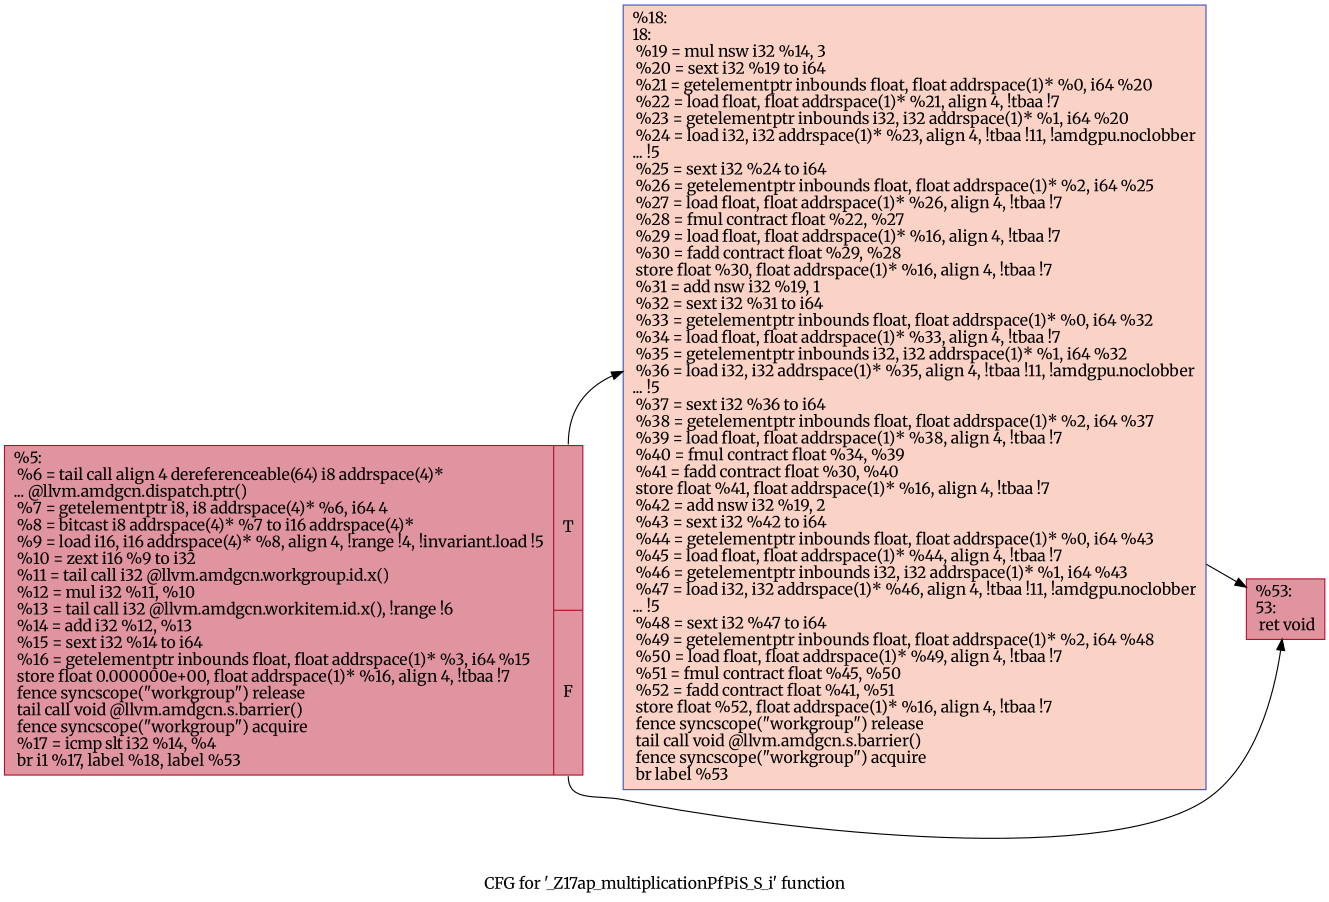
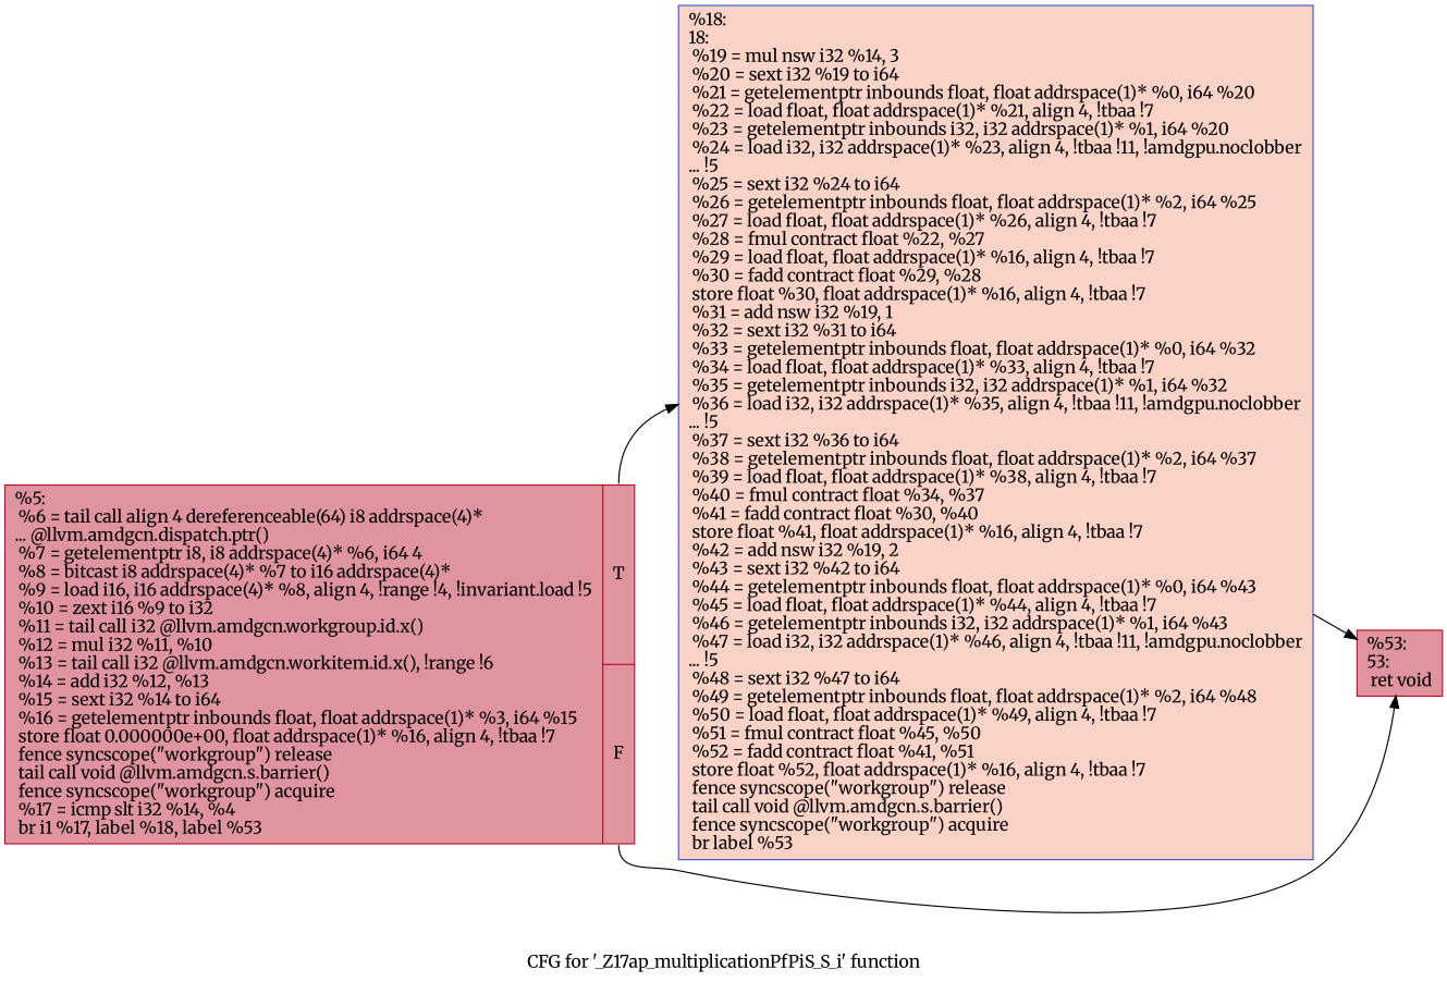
  digraph {
    label="CFG for '_Z17ap_multiplicationPfPiS_S_i' function"
    rankdir=LR
    fontname=Merriweather
    node [color="#b70d28ff" fillcolor="#b70d2870" shape=record style=filled fontname=Merriweather]
    edge [fontname=Merriweather]
    n1 [label="{%5:\l  %6 = tail call align 4 dereferenceable(64) i8 addrspace(4)*\l... @llvm.amdgcn.dispatch.ptr()\l  %7 = getelementptr i8, i8 addrspace(4)* %6, i64 4\l  %8 = bitcast i8 addrspace(4)* %7 to i16 addrspace(4)*\l  %9 = load i16, i16 addrspace(4)* %8, align 4, !range !4, !invariant.load !5\l  %10 = zext i16 %9 to i32\l  %11 = tail call i32 @llvm.amdgcn.workgroup.id.x()\l  %12 = mul i32 %11, %10\l  %13 = tail call i32 @llvm.amdgcn.workitem.id.x(), !range !6\l  %14 = add i32 %12, %13\l  %15 = sext i32 %14 to i64\l  %16 = getelementptr inbounds float, float addrspace(1)* %3, i64 %15\l  store float 0.000000e+00, float addrspace(1)* %16, align 4, !tbaa !7\l  fence syncscope(\"workgroup\") release\l  tail call void @llvm.amdgcn.s.barrier()\l  fence syncscope(\"workgroup\") acquire\l  %17 = icmp slt i32 %14, %4\l  br i1 %17, label %18, label %53\l|{<s0>T|<s1>F}}"]
-   n2 [color="#3d50c3ff" fillcolor="#f59c7d70" label="{%18:\l18:                                               \l  %19 = mul nsw i32 %14, 3\l  %20 = sext i32 %19 to i64\l  %21 = getelementptr inbounds float, float addrspace(1)* %0, i64 %20\l  %22 = load float, float addrspace(1)* %21, align 4, !tbaa !7\l  %23 = getelementptr inbounds i32, i32 addrspace(1)* %1, i64 %20\l  %24 = load i32, i32 addrspace(1)* %23, align 4, !tbaa !11, !amdgpu.noclobber\l... !5\l  %25 = sext i32 %24 to i64\l  %26 = getelementptr inbounds float, float addrspace(1)* %2, i64 %25\l  %27 = load float, float addrspace(1)* %26, align 4, !tbaa !7\l  %28 = fmul contract float %22, %27\l  %29 = load float, float addrspace(1)* %16, align 4, !tbaa !7\l  %30 = fadd contract float %29, %28\l  store float %30, float addrspace(1)* %16, align 4, !tbaa !7\l  %31 = add nsw i32 %19, 1\l  %32 = sext i32 %31 to i64\l  %33 = getelementptr inbounds float, float addrspace(1)* %0, i64 %32\l  %34 = load float, float addrspace(1)* %33, align 4, !tbaa !7\l  %35 = getelementptr inbounds i32, i32 addrspace(1)* %1, i64 %32\l  %36 = load i32, i32 addrspace(1)* %35, align 4, !tbaa !11, !amdgpu.noclobber\l... !5\l  %37 = sext i32 %36 to i64\l  %38 = getelementptr inbounds float, float addrspace(1)* %2, i64 %37\l  %39 = load float, float addrspace(1)* %38, align 4, !tbaa !7\l  %40 = fmul contract float %34, %39\l  %41 = fadd contract float %30, %40\l  store float %41, float addrspace(1)* %16, align 4, !tbaa !7\l  %42 = add nsw i32 %19, 2\l  %43 = sext i32 %42 to i64\l  %44 = getelementptr inbounds float, float addrspace(1)* %0, i64 %43\l  %45 = load float, float addrspace(1)* %44, align 4, !tbaa !7\l  %46 = getelementptr inbounds i32, i32 addrspace(1)* %1, i64 %43\l  %47 = load i32, i32 addrspace(1)* %46, align 4, !tbaa !11, !amdgpu.noclobber\l... !5\l  %48 = sext i32 %47 to i64\l  %49 = getelementptr inbounds float, float addrspace(1)* %2, i64 %48\l  %50 = load float, float addrspace(1)* %49, align 4, !tbaa !7\l  %51 = fmul contract float %45, %50\l  %52 = fadd contract float %41, %51\l  store float %52, float addrspace(1)* %16, align 4, !tbaa !7\l  fence syncscope(\"workgroup\") release\l  tail call void @llvm.amdgcn.s.barrier()\l  fence syncscope(\"workgroup\") acquire\l  br label %53\l}"]
+   n2 [color="#3d50c3ff" fillcolor="#f59c7d70" label="{%18:\l18:                                               \l  %19 = mul nsw i32 %14, 3\l  %20 = sext i32 %19 to i64\l  %21 = getelementptr inbounds float, float addrspace(1)* %0, i64 %20\l  %22 = load float, float addrspace(1)* %21, align 4, !tbaa !7\l  %23 = getelementptr inbounds i32, i32 addrspace(1)* %1, i64 %20\l  %24 = load i32, i32 addrspace(1)* %23, align 4, !tbaa !11, !amdgpu.noclobber\l... !5\l  %25 = sext i32 %24 to i64\l  %26 = getelementptr inbounds float, float addrspace(1)* %2, i64 %25\l  %27 = load float, float addrspace(1)* %26, align 4, !tbaa !7\l  %28 = fmul contract float %22, %27\l  %29 = load float, float addrspace(1)* %16, align 4, !tbaa !7\l  %30 = fadd contract float %29, %28\l  store float %30, float addrspace(1)* %16, align 4, !tbaa !7\l  %31 = add nsw i32 %19, 1\l  %32 = sext i32 %31 to i64\l  %33 = getelementptr inbounds float, float addrspace(1)* %0, i64 %32\l  %34 = load float, float addrspace(1)* %33, align 4, !tbaa !7\l  %35 = getelementptr inbounds i32, i32 addrspace(1)* %1, i64 %32\l  %36 = load i32, i32 addrspace(1)* %35, align 4, !tbaa !11, !amdgpu.noclobber\l... !5\l  %37 = sext i32 %36 to i64\l  %38 = getelementptr inbounds float, float addrspace(1)* %2, i64 %37\l  %39 = load float, float addrspace(1)* %38, align 4, !tbaa !7\l  %40 = fmul contract float %34, %37\l  %41 = fadd contract float %30, %40\l  store float %41, float addrspace(1)* %16, align 4, !tbaa !7\l  %42 = add nsw i32 %19, 2\l  %43 = sext i32 %42 to i64\l  %44 = getelementptr inbounds float, float addrspace(1)* %0, i64 %43\l  %45 = load float, float addrspace(1)* %44, align 4, !tbaa !7\l  %46 = getelementptr inbounds i32, i32 addrspace(1)* %1, i64 %43\l  %47 = load i32, i32 addrspace(1)* %46, align 4, !tbaa !11, !amdgpu.noclobber\l... !5\l  %48 = sext i32 %47 to i64\l  %49 = getelementptr inbounds float, float addrspace(1)* %2, i64 %48\l  %50 = load float, float addrspace(1)* %49, align 4, !tbaa !7\l  %51 = fmul contract float %45, %50\l  %52 = fadd contract float %41, %51\l  store float %52, float addrspace(1)* %16, align 4, !tbaa !7\l  fence syncscope(\"workgroup\") release\l  tail call void @llvm.amdgcn.s.barrier()\l  fence syncscope(\"workgroup\") acquire\l  br label %53\l}"]
    n3 [label="{%53:\l53:                                               \l  ret void\l}"]
    n1 -> n2 [tailport=s0]
    n1 -> n3 [tailport=s1]
    n2 -> n3
  }
